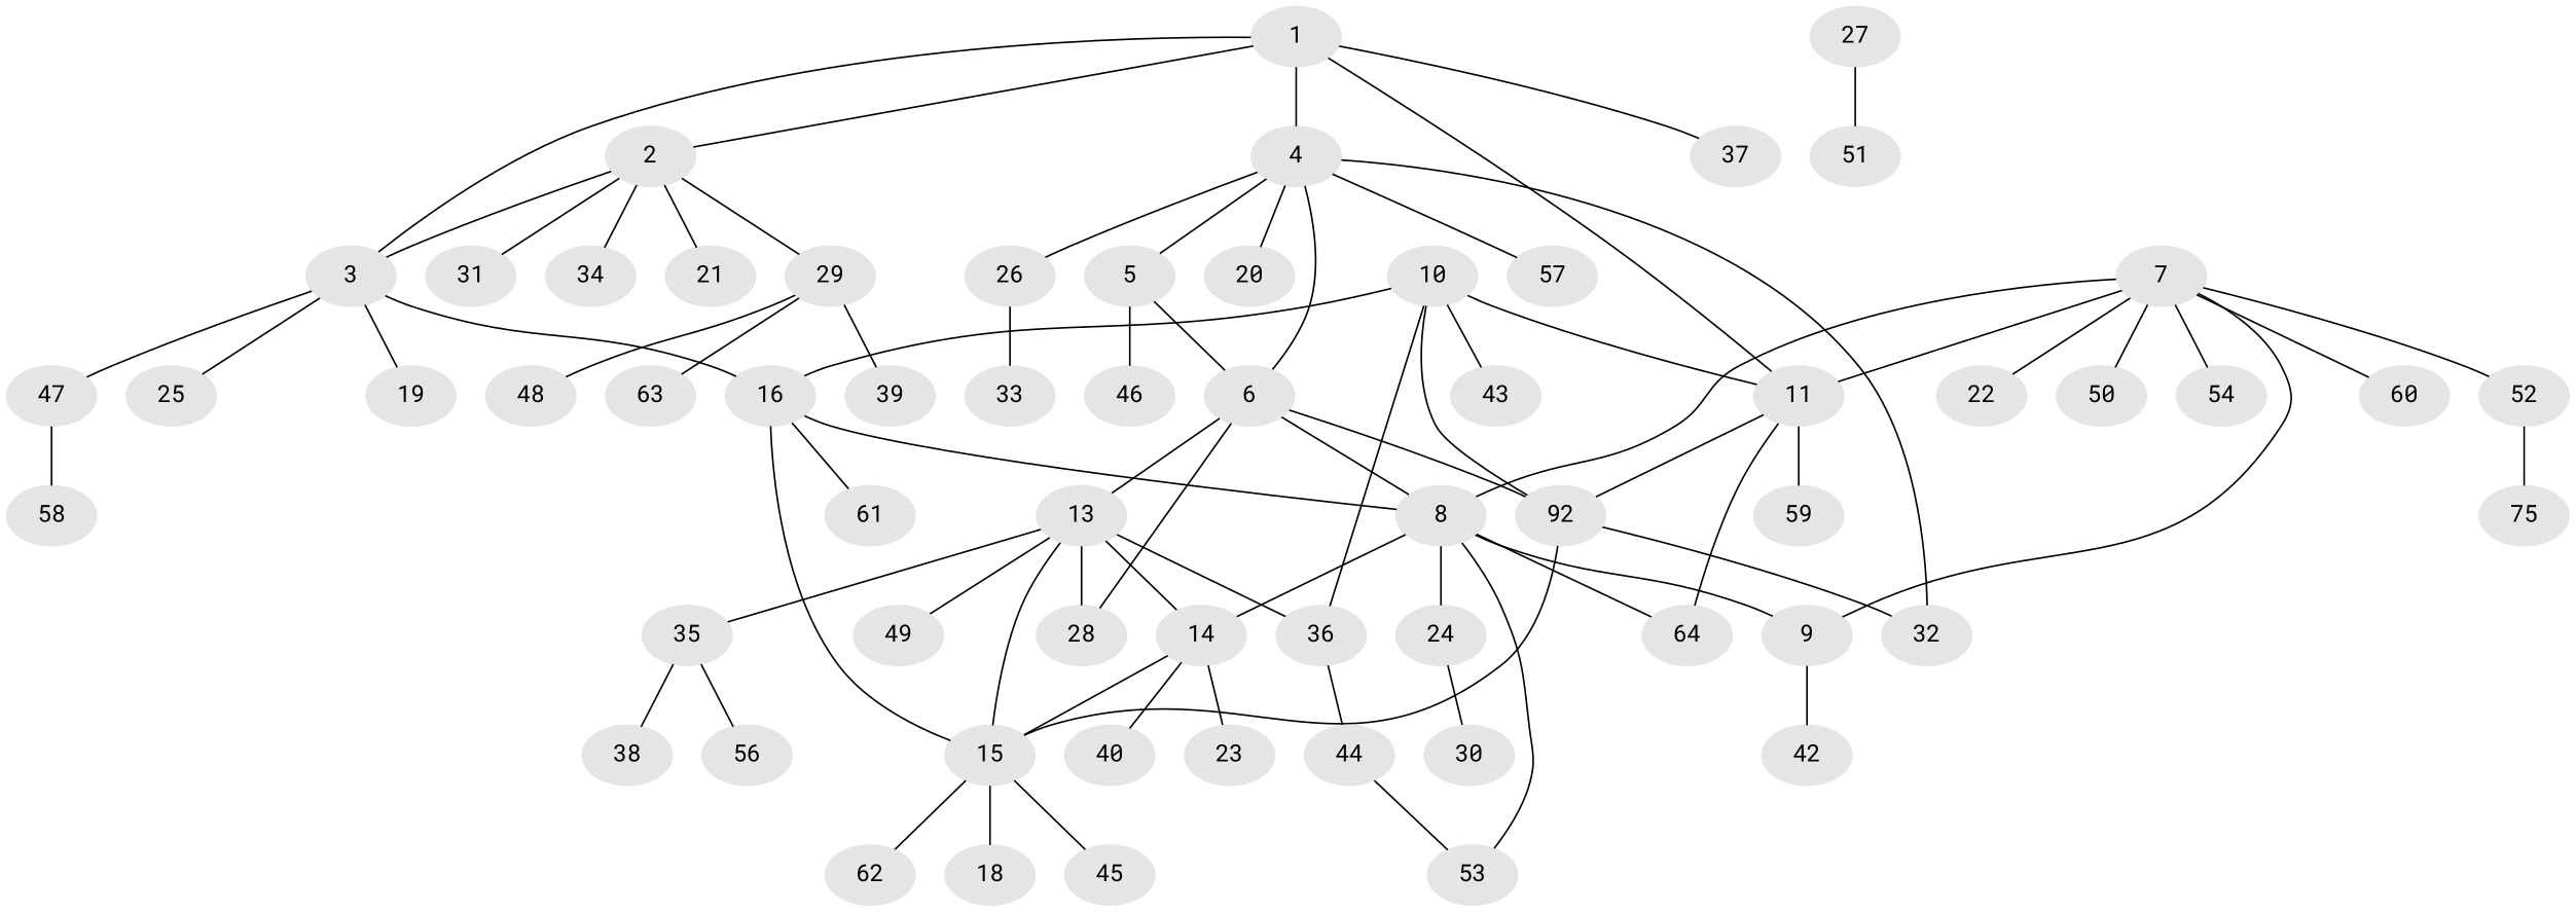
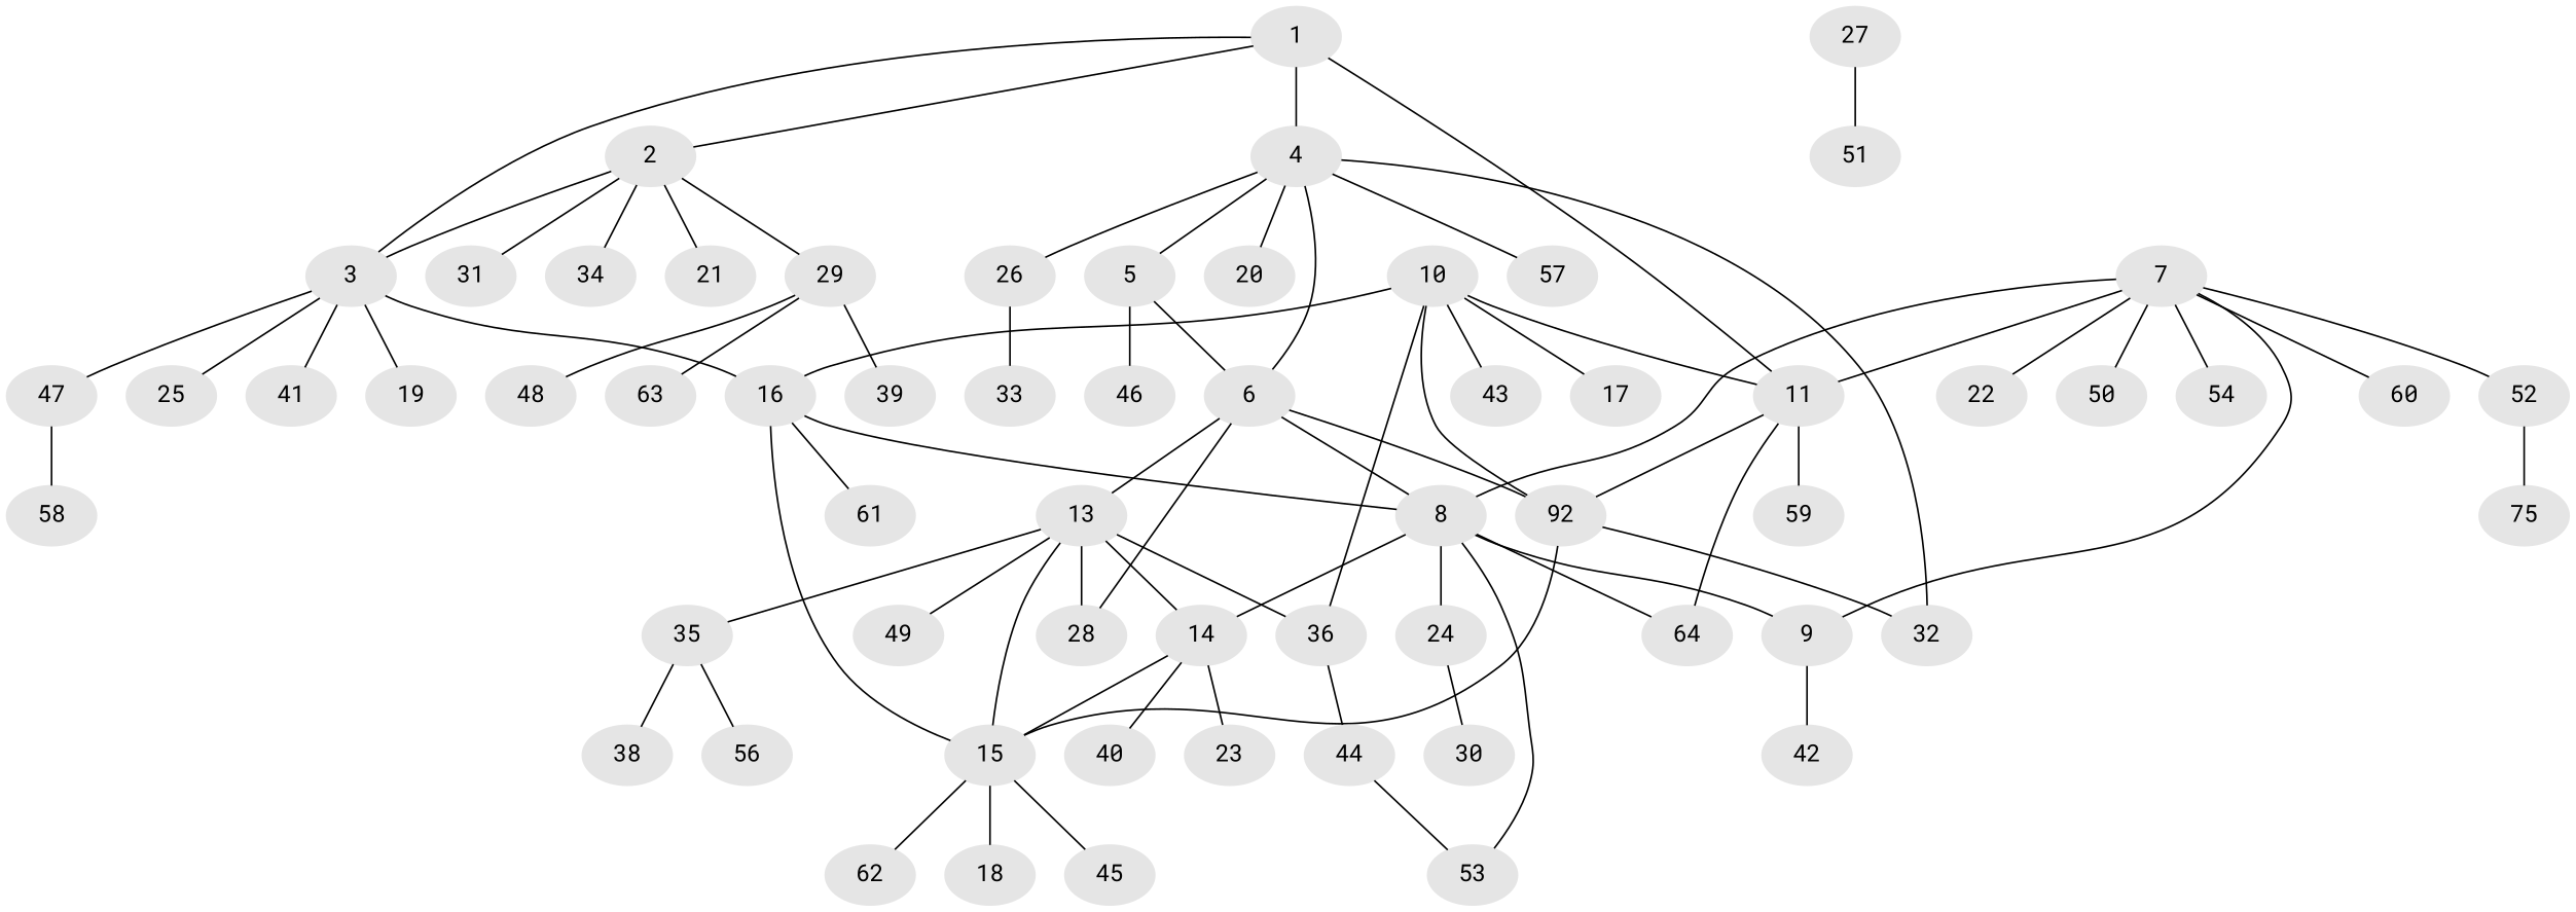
  graph {
    fontname="Roboto Mono"
    node [color=gray90 fontname="Roboto Mono" style=filled]
    edge [fontname="Roboto Mono"]
    1
    2
    3
    4
    11
-   37
    21
    29
    31
    34
    16
    19
    25
+   41
    47
    5
    6
    20
    26
    32
    57
    n22 [label=92]
    64
    59
    39
    48
    63
    8
    9
    14
    24
    53
    15
    18
    45
    62
    61
    58
    46
    13
    28
    33
    27
    51
    36
    35
    49
    7
    22
    50
    52
    54
    60
    42
    n55 [label=75]
    23
    40
    30
    10
+   17
    43
    44
    38
    56
    1 -- 2
    1 -- 3
    1 -- 4
    1 -- 11
-   1 -- 37
    2 -- 3
    2 -- 21
    2 -- 29
    2 -- 31
    2 -- 34
    3 -- 16
    3 -- 19
    3 -- 25
+   3 -- 41
    3 -- 47
    4 -- 5
    4 -- 6
    4 -- 20
    4 -- 26
    4 -- 32
    4 -- 57
    11 -- n22
    11 -- 64
    11 -- 59
    29 -- 39
    29 -- 48
    29 -- 63
    16 -- 8
    16 -- 15
    16 -- 61
    47 -- 58
    5 -- 6
    5 -- 46
    6 -- n22
    6 -- 8
    6 -- 13
    6 -- 28
    26 -- 33
    n22 -- 32
    n22 -- 15
    8 -- 64
    8 -- 9
    8 -- 14
    8 -- 24
    8 -- 53
    9 -- 42
    14 -- 15
    14 -- 23
    14 -- 40
    24 -- 30
    15 -- 18
    15 -- 45
    15 -- 62
    13 -- 14
    13 -- 15
    13 -- 28
    13 -- 36
    13 -- 35
    13 -- 49
    27 -- 51
    36 -- 44
    35 -- 38
    35 -- 56
    7 -- 11
    7 -- 8
    7 -- 9
    7 -- 22
    7 -- 50
    7 -- 52
    7 -- 54
    7 -- 60
    52 -- n55
    10 -- 11
    10 -- 16
    10 -- n22
    10 -- 36
+   10 -- 17
    10 -- 43
    44 -- 53
  }
